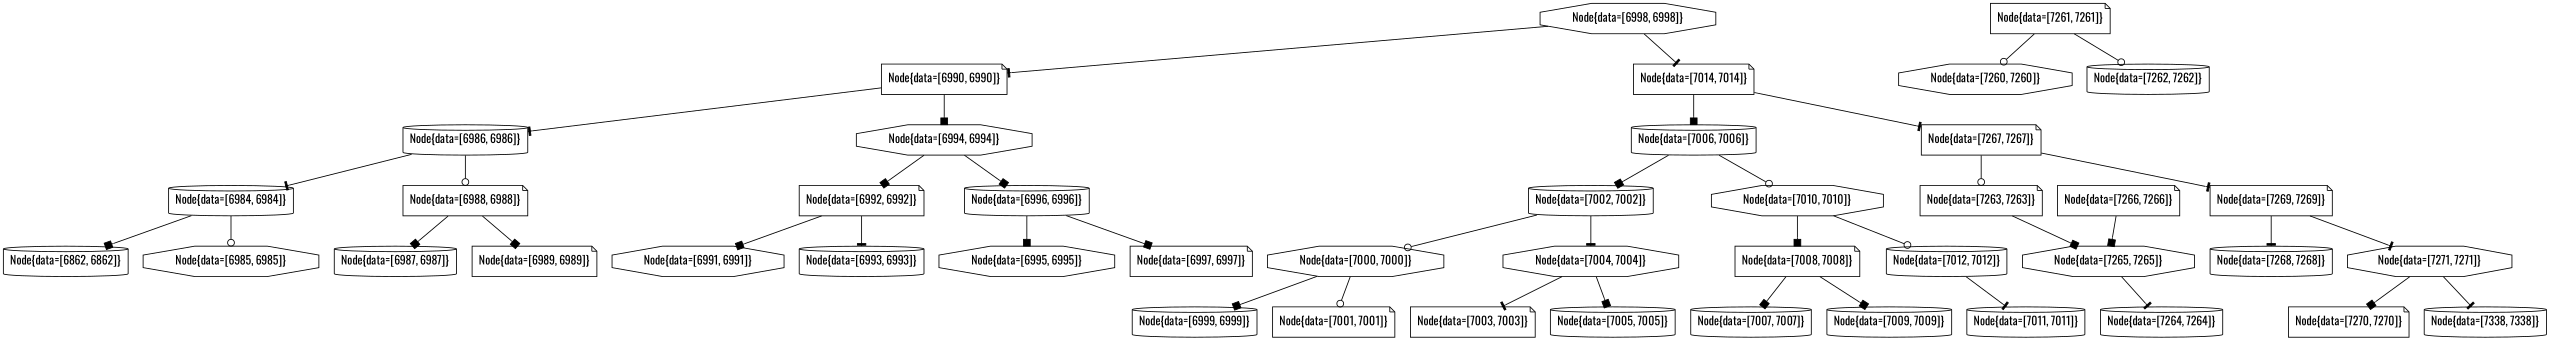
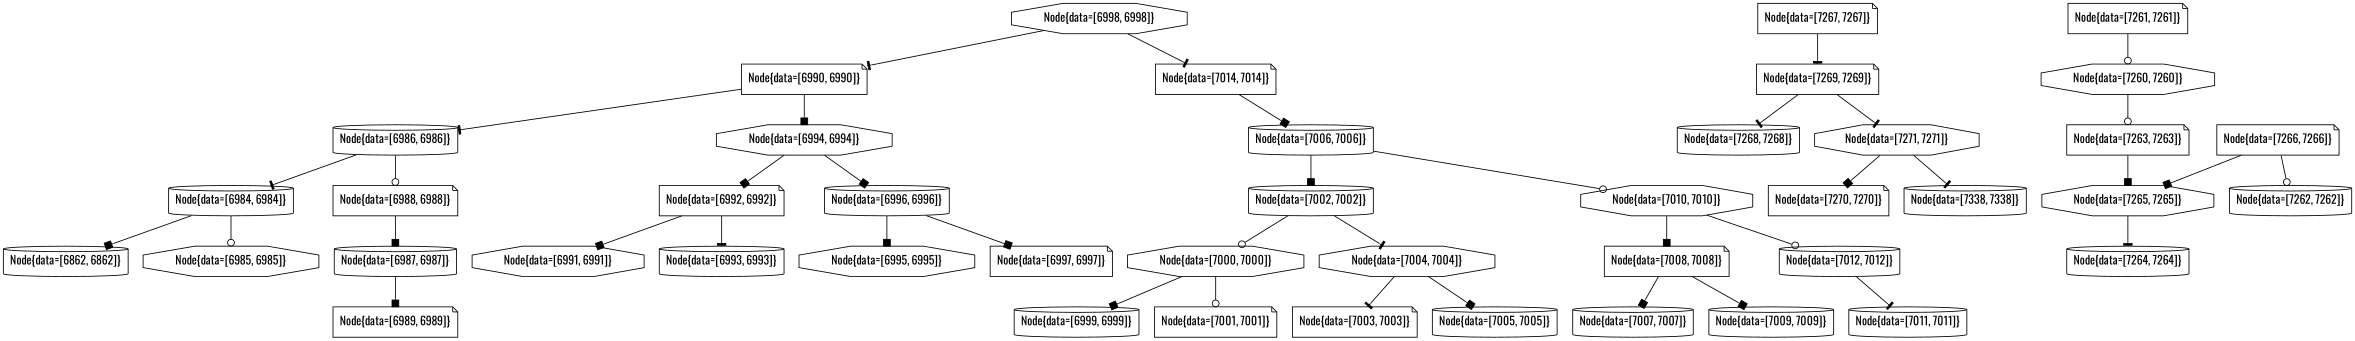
  digraph {
    fontname=Oswald
    node [fontname=Oswald shape=cylinder]
    edge [arrowhead=box fontname=Oswald]
    n1 [label="Node{data=[6998, 6998]}" shape=octagon]
    n2 [label="Node{data=[6990, 6990]}" shape=note]
    n3 [label="Node{data=[7014, 7014]}" shape=note]
    n4 [label="Node{data=[6986, 6986]}"]
    n5 [label="Node{data=[6994, 6994]}" shape=octagon]
    n6 [label="Node{data=[7006, 7006]}"]
    n7 [label="Node{data=[7267, 7267]}" shape=note]
    n8 [label="Node{data=[6984, 6984]}"]
    n9 [label="Node{data=[6988, 6988]}" shape=note]
    n10 [label="Node{data=[6992, 6992]}" shape=note]
    n11 [label="Node{data=[6996, 6996]}"]
    n12 [label="Node{data=[6862, 6862]}"]
    n13 [label="Node{data=[6985, 6985]}" shape=octagon]
    n14 [label="Node{data=[6987, 6987]}"]
    n15 [label="Node{data=[6989, 6989]}" shape=note]
    n16 [label="Node{data=[6991, 6991]}" shape=octagon]
    n17 [label="Node{data=[6993, 6993]}"]
    n18 [label="Node{data=[6995, 6995]}" shape=octagon]
    n19 [label="Node{data=[6997, 6997]}" shape=note]
    n20 [label="Node{data=[7002, 7002]}"]
    n21 [label="Node{data=[7010, 7010]}" shape=octagon]
    n22 [label="Node{data=[7263, 7263]}" shape=note]
    n23 [label="Node{data=[7269, 7269]}" shape=note]
    n24 [label="Node{data=[7000, 7000]}" shape=octagon]
    n25 [label="Node{data=[7004, 7004]}" shape=octagon]
    n26 [label="Node{data=[7008, 7008]}" shape=note]
    n27 [label="Node{data=[7012, 7012]}"]
    n28 [label="Node{data=[6999, 6999]}"]
    n29 [label="Node{data=[7001, 7001]}" shape=note]
    n30 [label="Node{data=[7003, 7003]}" shape=note]
    n31 [label="Node{data=[7005, 7005]}"]
    n32 [label="Node{data=[7007, 7007]}"]
    n33 [label="Node{data=[7009, 7009]}"]
    n34 [label="Node{data=[7011, 7011]}"]
    n35 [label="Node{data=[7265, 7265]}" shape=octagon]
    n36 [label="Node{data=[7268, 7268]}"]
    n37 [label="Node{data=[7271, 7271]}" shape=octagon]
    n38 [label="Node{data=[7261, 7261]}" shape=note]
    n39 [label="Node{data=[7260, 7260]}" shape=octagon]
    n40 [label="Node{data=[7262, 7262]}"]
    n41 [label="Node{data=[7264, 7264]}"]
    n42 [label="Node{data=[7266, 7266]}" shape=note]
    n43 [label="Node{data=[7270, 7270]}" shape=note]
    n44 [label="Node{data=[7338, 7338]}"]
    n1 -> n2 [arrowhead=tee]
    n1 -> n3 [arrowhead=tee]
    n2 -> n4 [arrowhead=tee]
    n2 -> n5
    n3 -> n6
-   n3 -> n7 [arrowhead=tee]
    n4 -> n8 [arrowhead=tee]
    n4 -> n9 [arrowhead=odot]
    n5 -> n10
    n5 -> n11
    n6 -> n20
    n6 -> n21 [arrowhead=odot]
-   n7 -> n22 [arrowhead=odot]
+   n39 -> n22 [arrowhead=odot]
    n7 -> n23 [arrowhead=tee]
    n8 -> n12
    n8 -> n13 [arrowhead=odot]
    n9 -> n14
-   n9 -> n15
+   n14 -> n15
    n10 -> n16
    n10 -> n17 [arrowhead=tee]
    n11 -> n18
    n11 -> n19
    n20 -> n24 [arrowhead=odot]
    n20 -> n25 [arrowhead=tee]
    n21 -> n26
    n21 -> n27 [arrowhead=odot]
    n22 -> n35
    n23 -> n36 [arrowhead=tee]
    n23 -> n37 [arrowhead=tee]
    n24 -> n28
    n24 -> n29 [arrowhead=odot]
    n25 -> n30 [arrowhead=tee]
    n25 -> n31
    n26 -> n32
    n26 -> n33
    n27 -> n34 [arrowhead=tee]
    n35 -> n41 [arrowhead=tee]
    n37 -> n43
    n37 -> n44 [arrowhead=tee]
    n38 -> n39 [arrowhead=odot]
-   n38 -> n40 [arrowhead=odot]
+   n42 -> n40 [arrowhead=odot]
    n42 -> n35
  }
